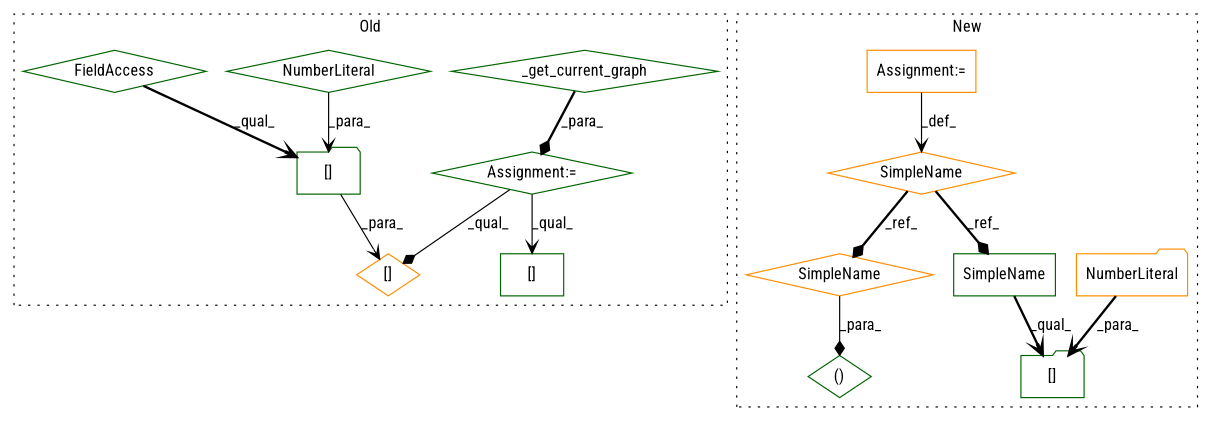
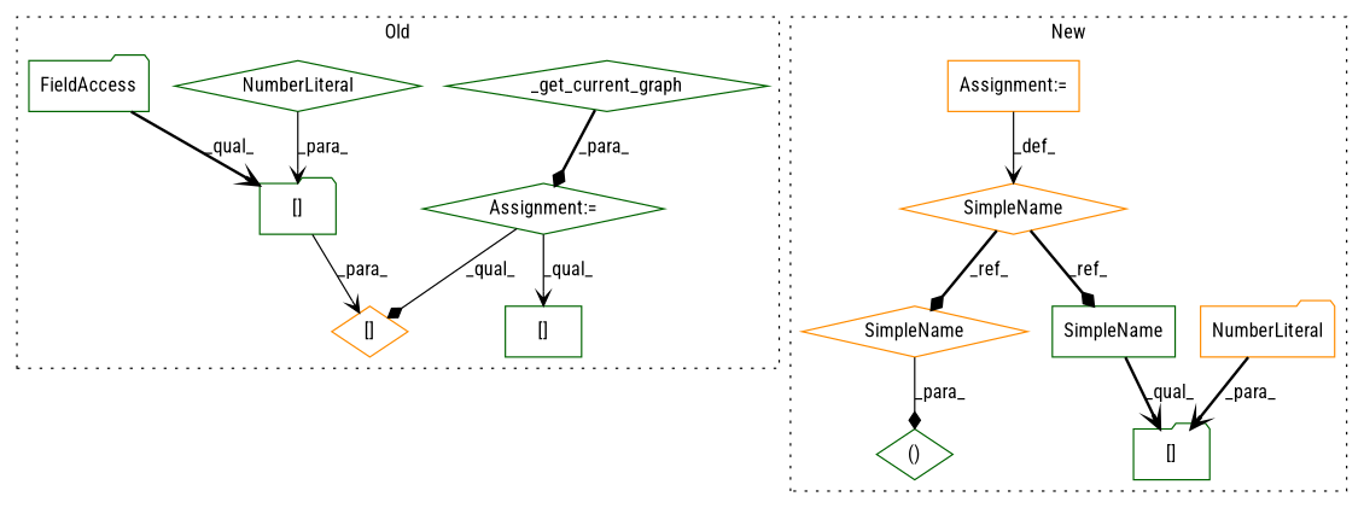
  digraph {
    fontname="Roboto Condensed"
    node [a=2 l=11 s=56586 shape=diamond color=darkgreen fontname="Roboto Condensed"]
    edge [style=bold arrowhead=vee fontname="Roboto Condensed"]
    n1 [a=32 l=20 label=_get_current_graph s=43436]
    n2 [l="2,1" label="[]" s="43641,43657" color=darkorange]
    n3 [a=7 l=1 label="Assignment:=" s=43430]
    n4 [l="12,1" label="[]" s="43643,43656" shape=folder]
    n5 [a=34 l=1 label=NumberLiteral s=43655]
-   n6 [a=22 label=FieldAccess s=43643]
+   n6 [a=22 label=FieldAccess s=43643 shape=folder]
    n7 [l="23,1" label="[]" s="43494,43524" shape=box]
    n8 [l="12,1" label="[]" s="56866,56879" shape=folder]
    n9 [a=34 l=1 label=NumberLiteral s=56878 shape=folder color=darkorange]
    n10 [a=42 label=SimpleName color=darkorange]
    n11 [a=106 l=59 label="()" s=56631]
    n12 [a=7 label="Assignment:=" shape=box color=darkorange]
    n13 [a=42 label=SimpleName s=56631 color=darkorange]
    n14 [a=42 label=SimpleName s=56866 shape=box]
    subgraph cluster_1 {
      label=Old
      style=dotted
      n1
      n2
      n3
      n4
      n5
      n6
      n7
    }
    subgraph cluster_2 {
      label=New
      style=dotted
      n8
      n9
      n10
      n11
      n12
      n13
      n14
    }
    n1 -> n3 [label=_para_ arrowhead=diamond]
    n3 -> n2 [label=_qual_ style=solid arrowhead=diamond]
    n3 -> n7 [label=_qual_ style=solid]
    n4 -> n2 [label=_para_ style=solid]
    n5 -> n4 [label=_para_ style=solid]
    n6 -> n4 [label=_qual_]
    n9 -> n8 [label=_para_]
    n10 -> n13 [label=_ref_ arrowhead=diamond]
    n10 -> n14 [label=_ref_ arrowhead=diamond]
    n12 -> n10 [label=_def_ style=solid]
    n13 -> n11 [label=_para_ style=solid arrowhead=diamond]
    n14 -> n8 [label=_qual_]
  }
